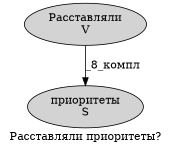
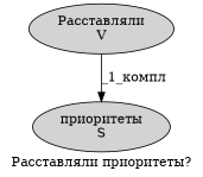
  digraph {
    label="Расставляли приоритеты?"
    node [fillcolor=lightgray penwidth=1 shape=ellipse style=filled]
    n1 [label="Расставляли\nV"]
    n2 [label="приоритеты\nS"]
-   n1 -> n2 [label="_8_компл"]
+   n1 -> n2 [label="_1_компл"]
  }
